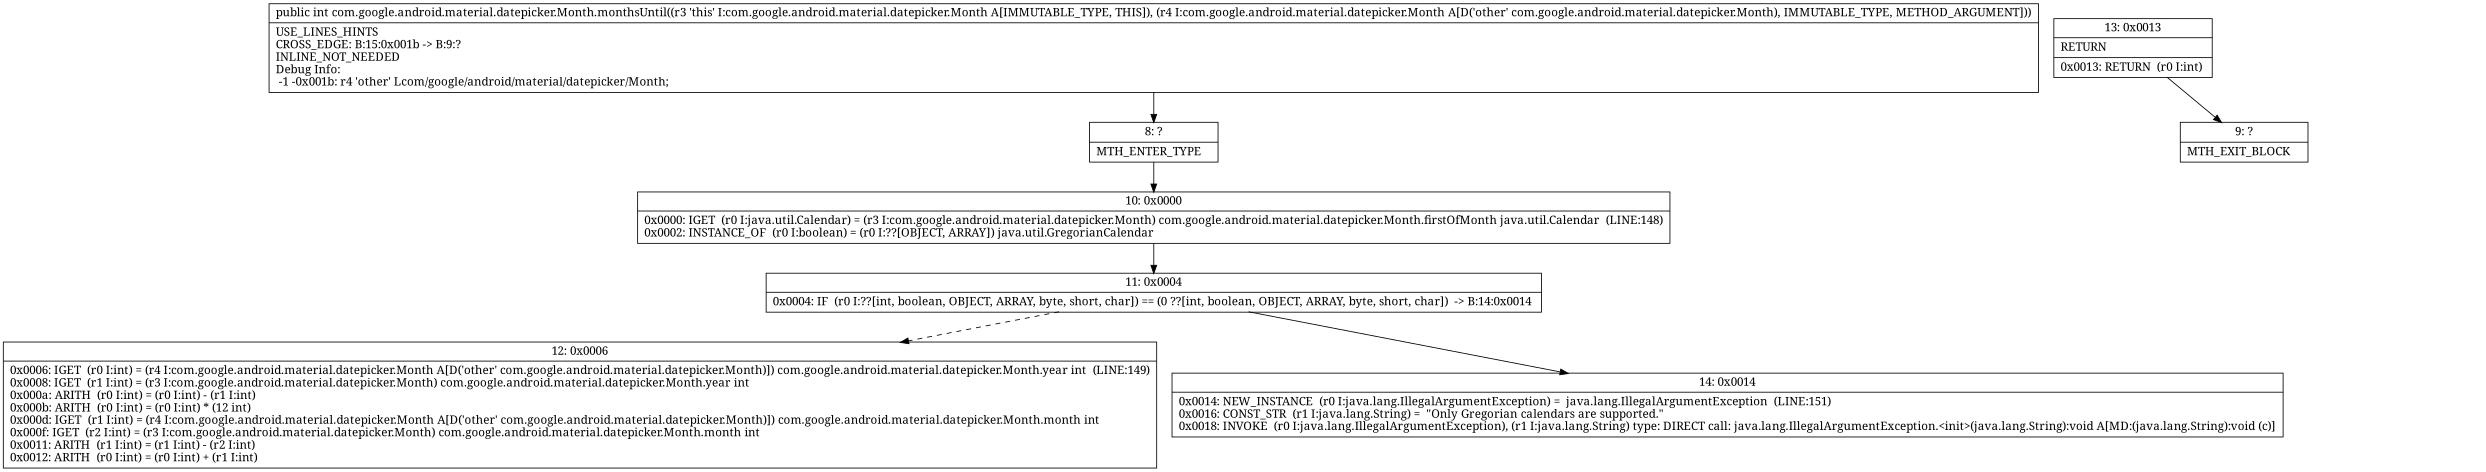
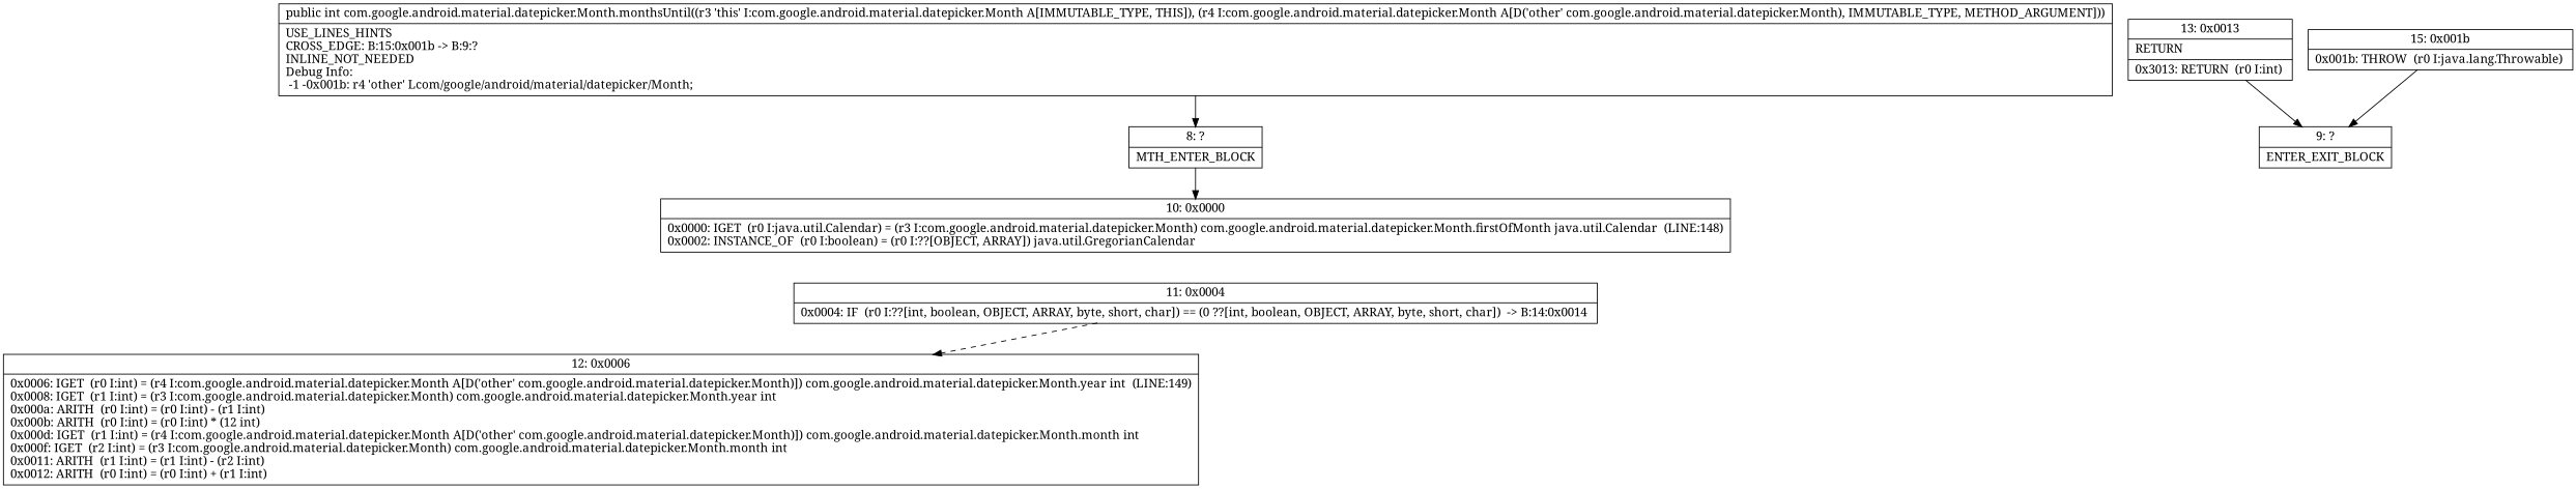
  digraph {
    fontname="Noto Serif"
    node [fontname="Noto Serif" shape=record]
    edge [fontname="Noto Serif"]
-   n1 [label="{8\:\ ?|MTH_ENTER_TYPE\l}"]
+   n1 [label="{8\:\ ?|MTH_ENTER_BLOCK\l}"]
    n2 [label="{10\:\ 0x0000|0x0000: IGET  (r0 I:java.util.Calendar) = (r3 I:com.google.android.material.datepicker.Month) com.google.android.material.datepicker.Month.firstOfMonth java.util.Calendar  (LINE:148)\l0x0002: INSTANCE_OF  (r0 I:boolean) = (r0 I:??[OBJECT, ARRAY]) java.util.GregorianCalendar \l}"]
    n3 [label="{11\:\ 0x0004|0x0004: IF  (r0 I:??[int, boolean, OBJECT, ARRAY, byte, short, char]) == (0 ??[int, boolean, OBJECT, ARRAY, byte, short, char])  \-\> B:14:0x0014 \l}"]
    n4 [label="{12\:\ 0x0006|0x0006: IGET  (r0 I:int) = (r4 I:com.google.android.material.datepicker.Month A[D('other' com.google.android.material.datepicker.Month)]) com.google.android.material.datepicker.Month.year int  (LINE:149)\l0x0008: IGET  (r1 I:int) = (r3 I:com.google.android.material.datepicker.Month) com.google.android.material.datepicker.Month.year int \l0x000a: ARITH  (r0 I:int) = (r0 I:int) \- (r1 I:int) \l0x000b: ARITH  (r0 I:int) = (r0 I:int) * (12 int) \l0x000d: IGET  (r1 I:int) = (r4 I:com.google.android.material.datepicker.Month A[D('other' com.google.android.material.datepicker.Month)]) com.google.android.material.datepicker.Month.month int \l0x000f: IGET  (r2 I:int) = (r3 I:com.google.android.material.datepicker.Month) com.google.android.material.datepicker.Month.month int \l0x0011: ARITH  (r1 I:int) = (r1 I:int) \- (r2 I:int) \l0x0012: ARITH  (r0 I:int) = (r0 I:int) + (r1 I:int) \l}"]
-   n5 [label="{14\:\ 0x0014|0x0014: NEW_INSTANCE  (r0 I:java.lang.IllegalArgumentException) =  java.lang.IllegalArgumentException  (LINE:151)\l0x0016: CONST_STR  (r1 I:java.lang.String) =  \"Only Gregorian calendars are supported.\" \l0x0018: INVOKE  (r0 I:java.lang.IllegalArgumentException), (r1 I:java.lang.String) type: DIRECT call: java.lang.IllegalArgumentException.\<init\>(java.lang.String):void A[MD:(java.lang.String):void (c)]\l}"]
-   n6 [label="{13\:\ 0x0013|RETURN\l|0x0013: RETURN  (r0 I:int) \l}"]
-   n7 [label="{9\:\ ?|MTH_EXIT_BLOCK\l}"]
+   n6 [label="{13\:\ 0x0013|RETURN\l|0x3013: RETURN  (r0 I:int) \l}"]
+   n7 [label="{9\:\ ?|ENTER_EXIT_BLOCK\l}"]
+   n8 [label="{15\:\ 0x001b|0x001b: THROW  (r0 I:java.lang.Throwable) \l}"]
    n9 [label="{public int com.google.android.material.datepicker.Month.monthsUntil((r3 'this' I:com.google.android.material.datepicker.Month A[IMMUTABLE_TYPE, THIS]), (r4 I:com.google.android.material.datepicker.Month A[D('other' com.google.android.material.datepicker.Month), IMMUTABLE_TYPE, METHOD_ARGUMENT]))  | USE_LINES_HINTS\lCROSS_EDGE: B:15:0x001b \-\> B:9:?\lINLINE_NOT_NEEDED\lDebug Info:\l  \-1 \-0x001b: r4 'other' Lcom\/google\/android\/material\/datepicker\/Month;\l}"]
    n1 -> n2
-   n2 -> n3
    n3 -> n4 [style=dashed]
-   n3 -> n5
    n6 -> n7
+   n8 -> n7
    n9 -> n1
  }
